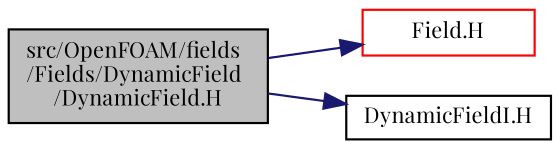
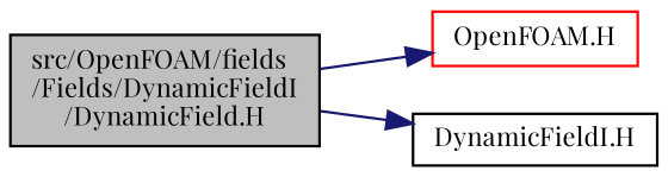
  digraph {
    fontname="Playfair Display"
    rankdir=LR
    node [color=black fontname="Playfair Display" fontsize=10 shape=record]
    edge [color=midnightblue fontname="Playfair Display" fontsize=10 labelfontname=FreeSans labelfontsize=10 style=solid]
-   n1 [fillcolor=grey75 fontcolor=black height=0.2 label="src/OpenFOAM/fields\l/Fields/DynamicField\l/DynamicField.H" style=filled width=0.4]
-   n2 [color=red height=0.2 label="Field.H" width=0.4]
+   n1 [fillcolor=grey75 fontcolor=black height=0.2 label="src/OpenFOAM/fields\l/Fields/DynamicFieldI\l/DynamicField.H" style=filled width=0.4]
+   n2 [color=red height=0.2 label="OpenFOAM.H" width=0.4]
    n3 [height=0.2 label="DynamicFieldI.H" width=0.4]
    n1 -> n2
    n1 -> n3
  }
